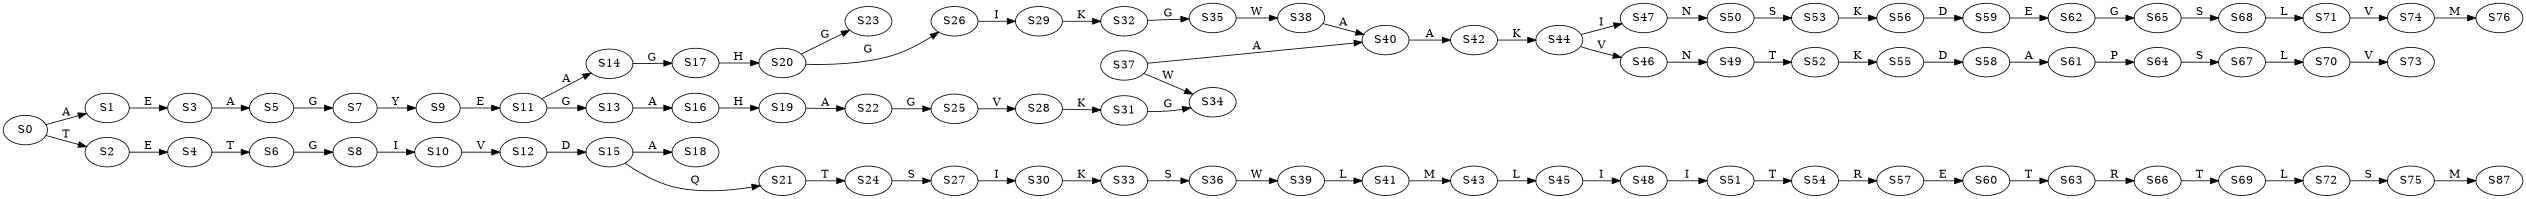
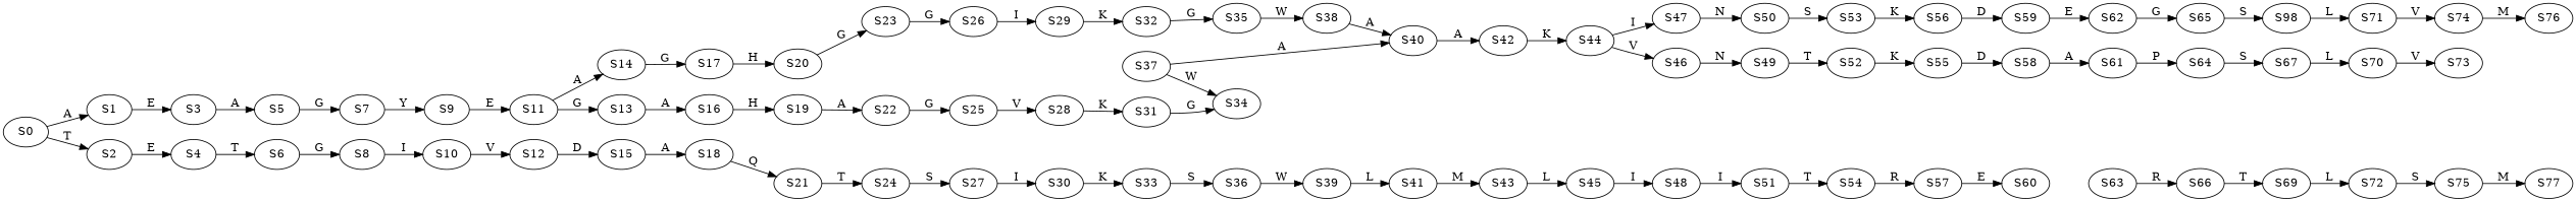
  strict digraph {
    rankdir=LR
    S0
    S1
    S2
    S3
    S4
    S5
    S6
    S7
    S8
    S9
    S10
    S11
    S12
    S13
    S14
    S15
    S16
    S17
    S18
    S19
    S20
    S21
    S22
    S23
    S24
    S25
    S26
    S27
    S28
    S29
    S30
    S31
    S32
    S33
    S34
    S35
    S36
    S38
    S39
    S37
    S40
    S41
    S42
    S43
    S44
    S45
    S46
    S47
    S48
    S49
    S50
    S51
    S52
    S53
    S54
    S55
    S56
    S57
    S58
    S59
    S60
    S61
    S62
    S63
    S64
    S65
    S66
    S67
-   S68
+   S68 [label=S98]
    S69
    S70
    S71
    S72
    S73
    S74
    S75
    S76
-   S77 [label=S87]
+   S77
    S0 -> S1 [label=A]
    S0 -> S2 [label=T]
    S1 -> S3 [label=E]
    S2 -> S4 [label=E]
    S3 -> S5 [label=A]
    S4 -> S6 [label=T]
    S5 -> S7 [label=G]
    S6 -> S8 [label=G]
    S7 -> S9 [label=Y]
    S8 -> S10 [label=I]
    S9 -> S11 [label=E]
    S10 -> S12 [label=V]
    S11 -> S13 [label=G]
    S11 -> S14 [label=A]
    S12 -> S15 [label=D]
    S13 -> S16 [label=A]
    S14 -> S17 [label=G]
    S15 -> S18 [label=A]
    S16 -> S19 [label=H]
    S17 -> S20 [label=H]
-   S15 -> S21 [label=Q]
+   S18 -> S21 [label=Q]
    S19 -> S22 [label=A]
    S20 -> S23 [label=G]
    S21 -> S24 [label=T]
    S22 -> S25 [label=G]
-   S20 -> S26 [label=G]
+   S23 -> S26 [label=G]
    S24 -> S27 [label=S]
    S25 -> S28 [label=V]
    S26 -> S29 [label=I]
    S27 -> S30 [label=I]
    S28 -> S31 [label=K]
    S29 -> S32 [label=K]
    S30 -> S33 [label=K]
    S31 -> S34 [label=G]
    S32 -> S35 [label=G]
    S33 -> S36 [label=S]
    S35 -> S38 [label=W]
    S36 -> S39 [label=W]
    S38 -> S40 [label=A]
    S39 -> S41 [label=L]
    S37 -> S34 [label=W]
    S37 -> S40 [label=A]
    S40 -> S42 [label=A]
    S41 -> S43 [label=M]
    S42 -> S44 [label=K]
    S43 -> S45 [label=L]
    S44 -> S46 [label=V]
    S44 -> S47 [label=I]
    S45 -> S48 [label=I]
    S46 -> S49 [label=N]
    S47 -> S50 [label=N]
    S48 -> S51 [label=I]
    S49 -> S52 [label=T]
    S50 -> S53 [label=S]
    S51 -> S54 [label=T]
    S52 -> S55 [label=K]
    S53 -> S56 [label=K]
    S54 -> S57 [label=R]
    S55 -> S58 [label=D]
    S56 -> S59 [label=D]
    S57 -> S60 [label=E]
    S58 -> S61 [label=A]
    S59 -> S62 [label=E]
-   S60 -> S63 [label=T]
    S61 -> S64 [label=P]
    S62 -> S65 [label=G]
    S63 -> S66 [label=R]
    S64 -> S67 [label=S]
    S65 -> S68 [label=S]
    S66 -> S69 [label=T]
    S67 -> S70 [label=L]
    S68 -> S71 [label=L]
    S69 -> S72 [label=L]
    S70 -> S73 [label=V]
    S71 -> S74 [label=V]
    S72 -> S75 [label=S]
    S74 -> S76 [label=M]
    S75 -> S77 [label=M]
  }
